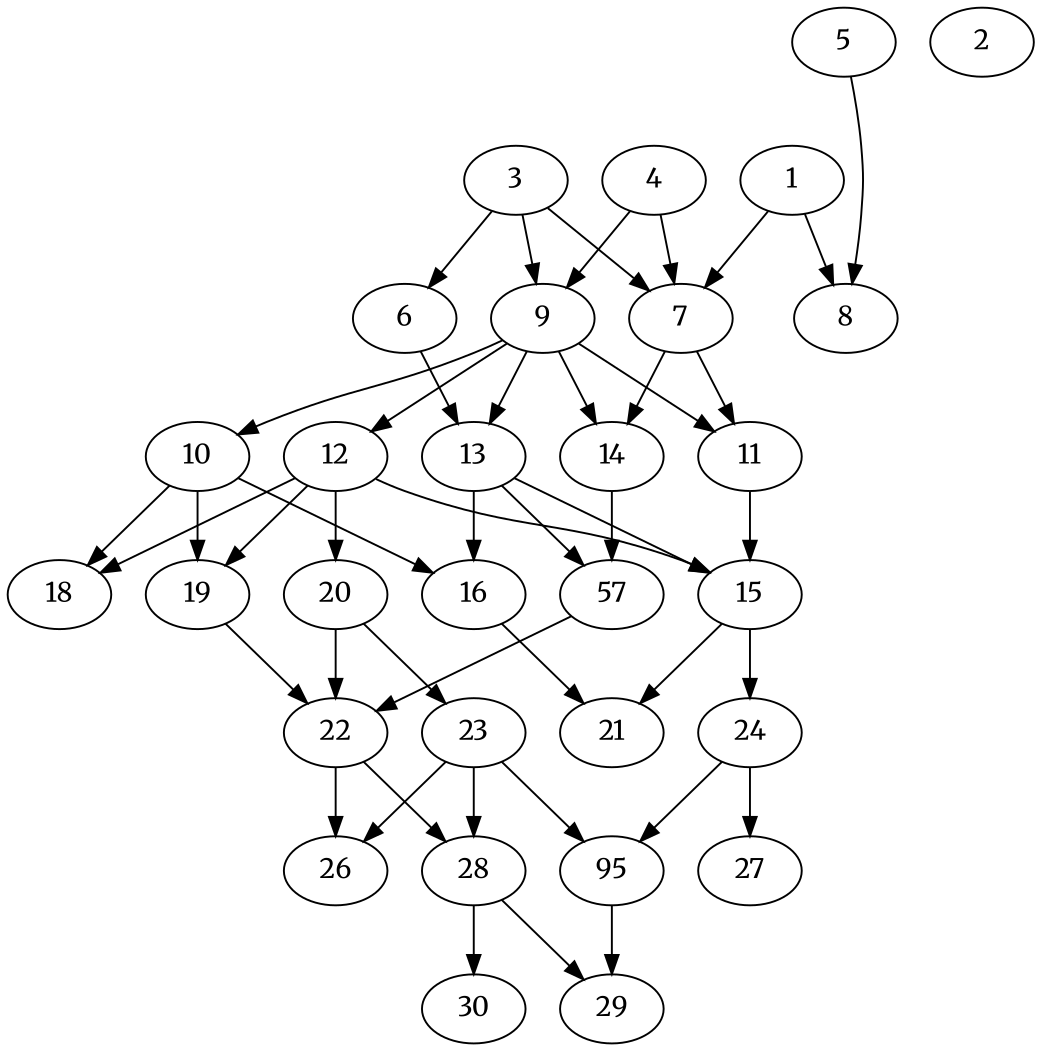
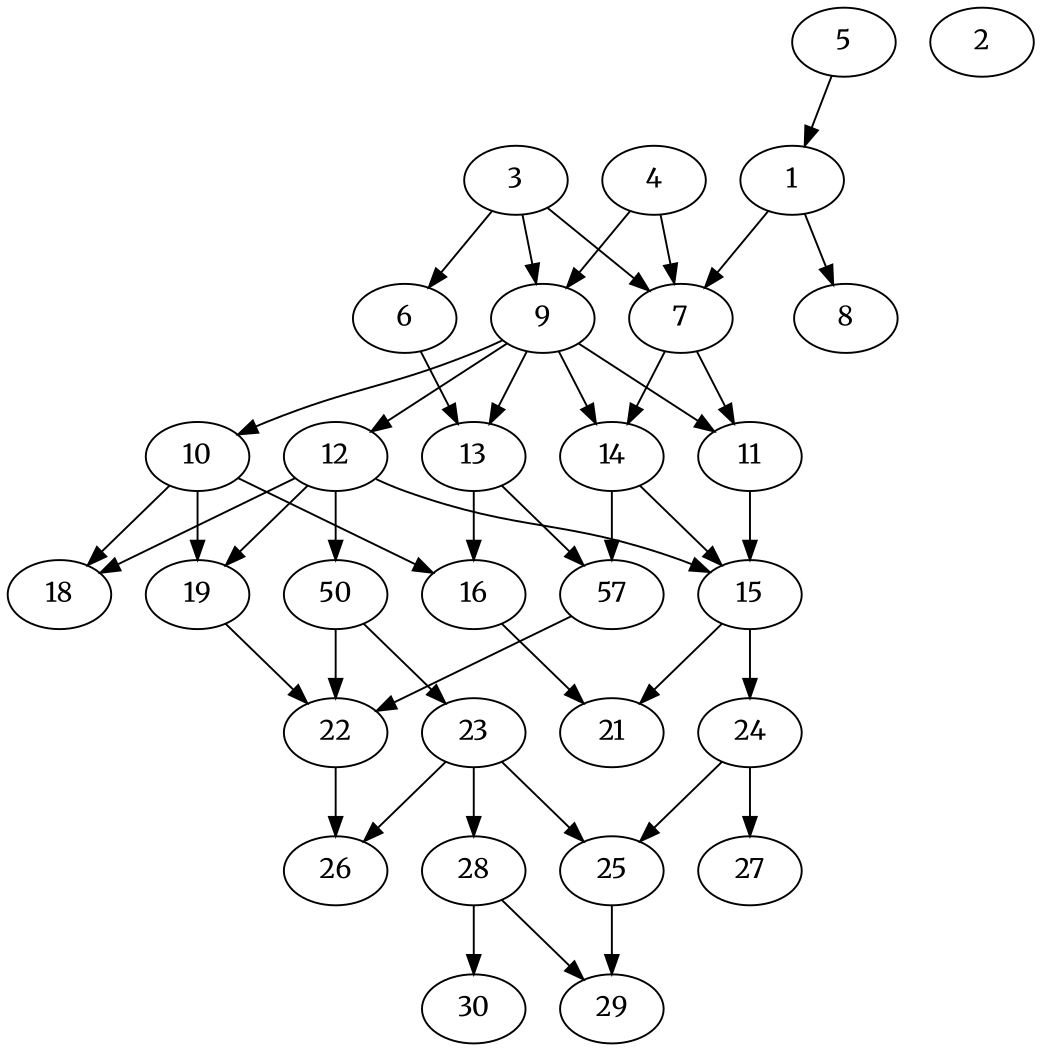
  digraph {
    fontname=Merriweather
    node [alpha=0.08 compute_size=28991029248 fontname=Merriweather result_size=0]
    edge [fontname=Merriweather]
    1 [ram=44439104 result_size=29696 trans_size=1039785]
    7 [alpha=0.17 compute_size=3753312256 ram=16107680 result_size=74752 trans_size=524576]
    8 [alpha=0.04 compute_size=177405689856 ram=38145872 trans_size=1045507]
    11 [alpha=0.19 compute_size=10739148800 ram=28903232 result_size=1024 trans_size=128164]
    14 [alpha=0.14 compute_size=419829383168 ram=32243888 result_size=91136 trans_size=1032304]
    15 [alpha=0.16 compute_size=3905388544 ram=21376064 result_size=74752 trans_size=1027253]
    n7 [alpha=0.05 label=57 ram=41930048 result_size=29696 trans_size=568981]
    2 [ram=22579904 trans_size=263711]
    3 [alpha=0.07 compute_size=113916248064 ram=42682448 result_size=74752 trans_size=378607]
    6 [alpha=0.12 compute_size=549755813888 ram=32446640 result_size=91136 trans_size=1044516]
    9 [alpha=0.09 compute_size=134217728000 ram=30236960 result_size=1024 trans_size=261218]
    13 [alpha=0.01 ram=17324192 result_size=29696 trans_size=664056]
    10 [alpha=0.18 compute_size=782757789696 ram=42159728 result_size=54272 trans_size=389093]
    12 [alpha=0.16 compute_size=822417145285 ram=40534544 result_size=1024 trans_size=989082]
    16 [alpha=0.06 compute_size=472072060928 ram=47271296 result_size=91136 trans_size=245649]
    18 [alpha=0.02 compute_size=7624949760 ram=8144912 trans_size=696504]
    19 [alpha=0.15 compute_size=10214604800 ram=15369536 result_size=1024 trans_size=15410]
-   20 [alpha=0.13 compute_size=231928233984 ram=10443296 result_size=13312 trans_size=933936]
+   20 [alpha=0.13 compute_size=231928233984 ram=10443296 result_size=13312 trans_size=933936 label=50]
    4 [alpha=0.18 compute_size=1073741824000 ram=4362320 result_size=1024 trans_size=299420]
    5 [alpha=0.02 compute_size=68719476736 ram=52176944 result_size=74752 trans_size=538387]
    21 [compute_size=68719476736 ram=15493088 trans_size=327649]
    24 [alpha=0.06 compute_size=124908469428 ram=20902448 result_size=1024 trans_size=92551]
    22 [alpha=0.01 compute_size=434939314134 ram=24761072 result_size=9216 trans_size=655968]
    23 [alpha=0.15 compute_size=1073741824000 ram=23639600 result_size=1024 trans_size=974696]
    26 [alpha=0.16 compute_size=1073741824000 ram=35801552 trans_size=814277]
    28 [alpha=0.05 compute_size=8589934592 ram=44079536 result_size=70656 trans_size=536149]
-   25 [alpha=0.14 compute_size=781305774080 ram=21314288 result_size=91136 trans_size=925113 label=95]
+   25 [alpha=0.14 compute_size=781305774080 ram=21314288 result_size=91136 trans_size=925113]
    27 [alpha=0.05 compute_size=99305914368 ram=43559984 trans_size=950624]
    29 [alpha=0.14 compute_size=372333871104 ram=13067984 trans_size=71835]
    30 [alpha=0.11 compute_size=19115827200 ram=35093504 trans_size=150382]
    1 -> 7
    1 -> 8
    7 -> 11
    7 -> 14
    11 -> 15
    14 -> n7
    15 -> 21
    15 -> 24
    n7 -> 22
    3 -> 7
    3 -> 6
    3 -> 9
    6 -> 13
    9 -> 11
    9 -> 14
    9 -> 13
    9 -> 10
    9 -> 12
-   13 -> 15
+   14 -> 15
    13 -> n7
    13 -> 16
    10 -> 16
    10 -> 18
    10 -> 19
    12 -> 15
    12 -> 18
    12 -> 19
    12 -> 20
    16 -> 21
    19 -> 22
    20 -> 22
    20 -> 23
    4 -> 7
    4 -> 9
-   5 -> 8
+   5 -> 1
    24 -> 25
    24 -> 27
    22 -> 26
-   22 -> 28
    23 -> 26
    23 -> 28
    23 -> 25
    28 -> 29
    28 -> 30
    25 -> 29
  }
